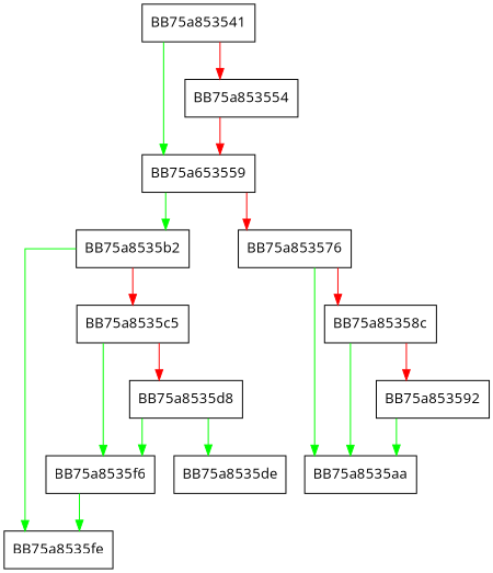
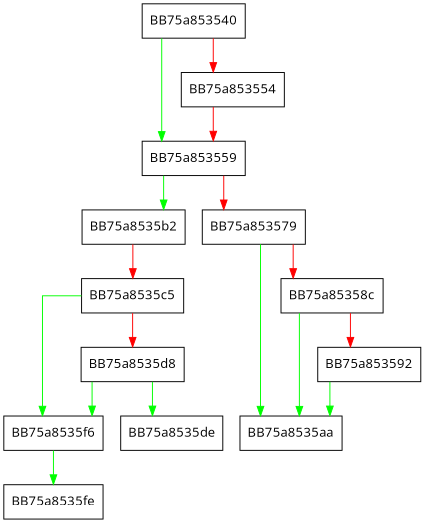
  digraph {
    fontname="Open Sans"
    splines=ortho
    node [fontname="Open Sans" shape=box]
    edge [color=green fontname="Open Sans"]
-   BB75a853540 [label=BB75a853541]
-   BB75a853559 [label=BB75a653559]
+   BB75a853540
+   BB75a853559
    BB75a853554
    BB75a8535b2
-   BB75a853579 [label=BB75a853576]
+   BB75a853579
    BB75a8535fe
    BB75a8535c5
    BB75a8535aa
    BB75a85358c
    BB75a8535f6
    BB75a8535d8
    BB75a853592
    BB75a8535de
    BB75a853540 -> BB75a853559
    BB75a853540 -> BB75a853554 [color=red]
    BB75a853559 -> BB75a8535b2
    BB75a853559 -> BB75a853579 [color=red]
    BB75a853554 -> BB75a853559 [color=red]
-   BB75a8535b2 -> BB75a8535fe
    BB75a8535b2 -> BB75a8535c5 [color=red]
    BB75a853579 -> BB75a8535aa
    BB75a853579 -> BB75a85358c [color=red]
    BB75a8535c5 -> BB75a8535f6
    BB75a8535c5 -> BB75a8535d8 [color=red]
    BB75a85358c -> BB75a8535aa
    BB75a85358c -> BB75a853592 [color=red]
    BB75a8535f6 -> BB75a8535fe
    BB75a8535d8 -> BB75a8535f6
    BB75a8535d8 -> BB75a8535de
    BB75a853592 -> BB75a8535aa
  }
